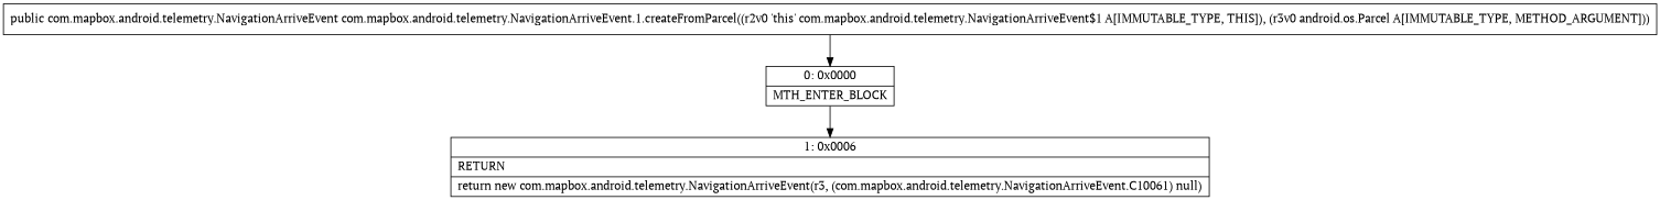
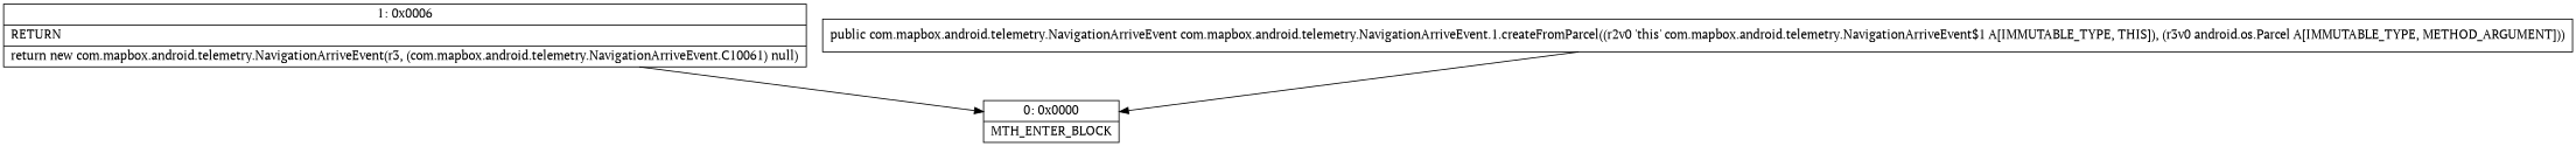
  digraph {
    fontname="PT Serif"
    node [shape=record fontname="PT Serif"]
    edge [fontname="PT Serif"]
    n1 [label="{0\:\ 0x0000|MTH_ENTER_BLOCK\l}"]
    n2 [label="{1\:\ 0x0006|RETURN\l|return new com.mapbox.android.telemetry.NavigationArriveEvent(r3, (com.mapbox.android.telemetry.NavigationArriveEvent.C10061) null)\l}"]
    n3 [label="{public com.mapbox.android.telemetry.NavigationArriveEvent com.mapbox.android.telemetry.NavigationArriveEvent.1.createFromParcel((r2v0 'this' com.mapbox.android.telemetry.NavigationArriveEvent$1 A[IMMUTABLE_TYPE, THIS]), (r3v0 android.os.Parcel A[IMMUTABLE_TYPE, METHOD_ARGUMENT])) }"]
-   n1 -> n2
+   n2 -> n1
    n3 -> n1
  }
